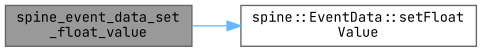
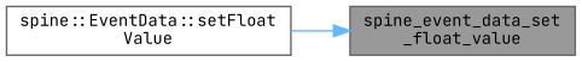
  digraph {
    rankdir=LR
    fontname="JetBrains Mono"
    node [fontname="JetBrains Mono" fontsize=10 shape=box style=filled]
    n1 [color=gray40 fillcolor=grey60 fontcolor=black height=0.2 label="spine_event_data_set\l_float_value" width=0.4]
    n2 [color=grey40 fillcolor=white height=0.2 label="spine::EventData::setFloat\lValue" width=0.4]
-   n1 -> n2 [color=steelblue1 fontname="JetBrains Mono" fontsize=10 labelfontname=Helvetica labelfontsize=10 style=solid]
+   n2 -> n1 [color=steelblue1 fontname="JetBrains Mono" fontsize=10 labelfontname=Helvetica labelfontsize=10 style=solid]
  }
